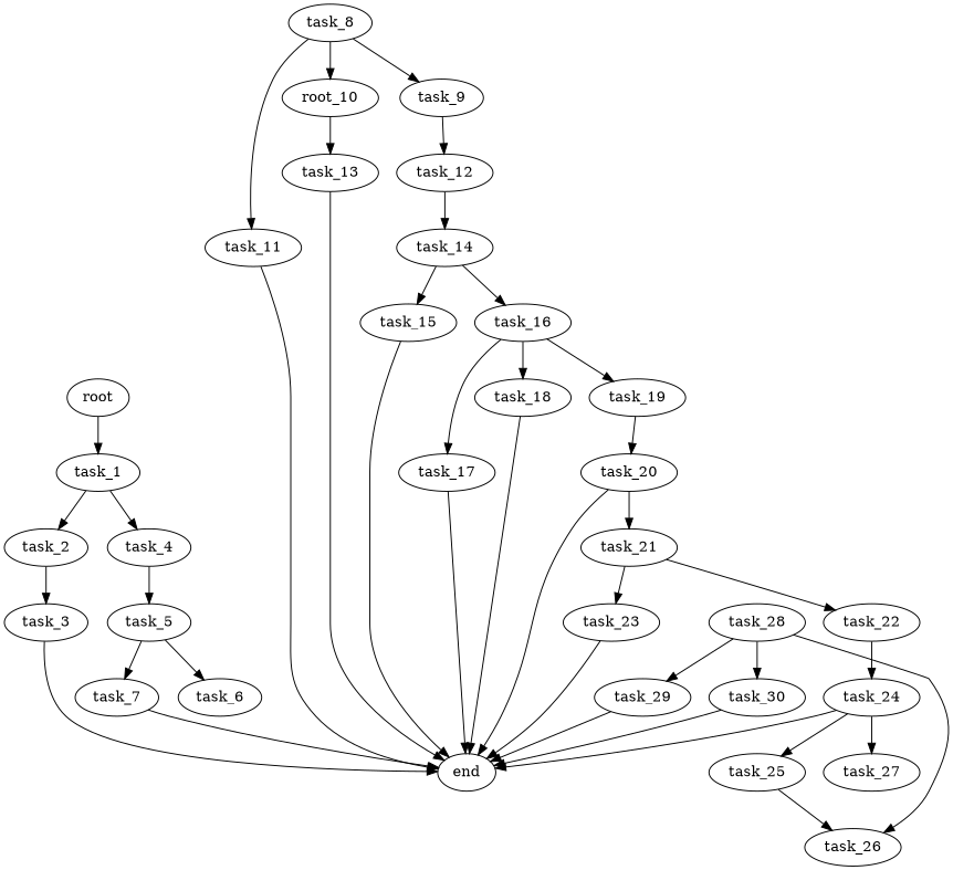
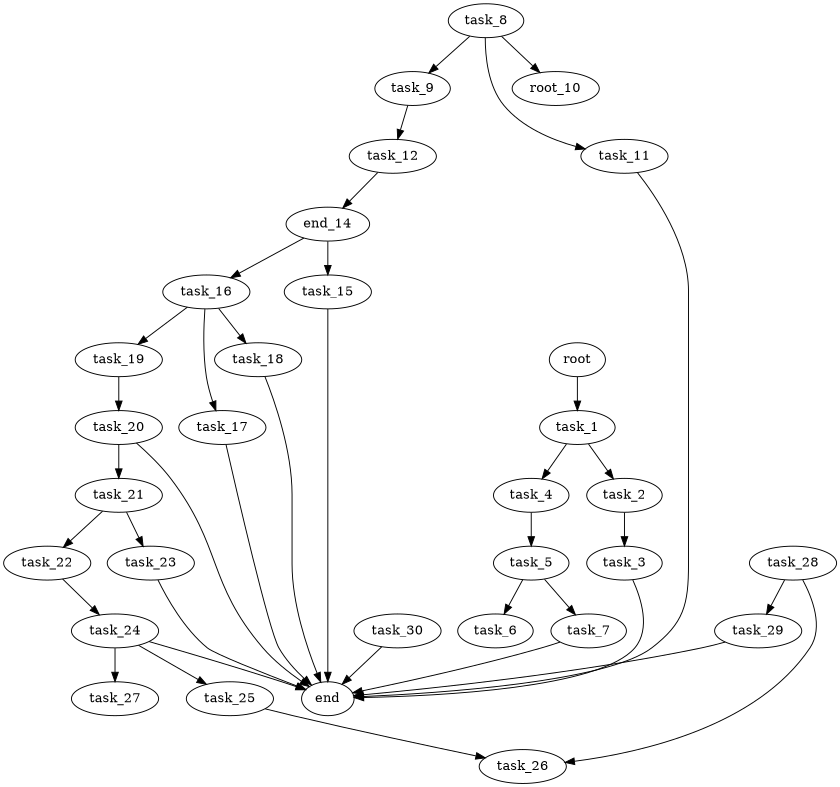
  digraph {
    root
    task_1
    task_2
    task_4
    task_3
    task_5
    end
    task_6
    task_7
    task_8
    task_9
    n12 [label=root_10]
    task_11
    task_12
-   task_13
-   task_14
+   task_14 [label=end_14]
    task_15
    task_16
    task_17
    task_18
    task_19
    task_20
    task_21
    task_22
    task_23
    task_24
    task_25
    task_27
    task_26
    task_28
    task_29
    task_30
    root -> task_1
    task_1 -> task_2
    task_1 -> task_4
    task_2 -> task_3
    task_4 -> task_5
    task_3 -> end
    task_5 -> task_6
    task_5 -> task_7
    task_7 -> end
    task_8 -> task_9
    task_8 -> n12
    task_8 -> task_11
    task_9 -> task_12
-   n12 -> task_13
    task_11 -> end
    task_12 -> task_14
-   task_13 -> end
    task_14 -> task_15
    task_14 -> task_16
    task_15 -> end
    task_16 -> task_17
    task_16 -> task_18
    task_16 -> task_19
    task_17 -> end
    task_18 -> end
    task_19 -> task_20
    task_20 -> end
    task_20 -> task_21
    task_21 -> task_22
    task_21 -> task_23
    task_22 -> task_24
    task_23 -> end
    task_24 -> end
    task_24 -> task_25
    task_24 -> task_27
    task_25 -> task_26
    task_28 -> task_26
    task_28 -> task_29
-   task_28 -> task_30
    task_29 -> end
    task_30 -> end
  }
